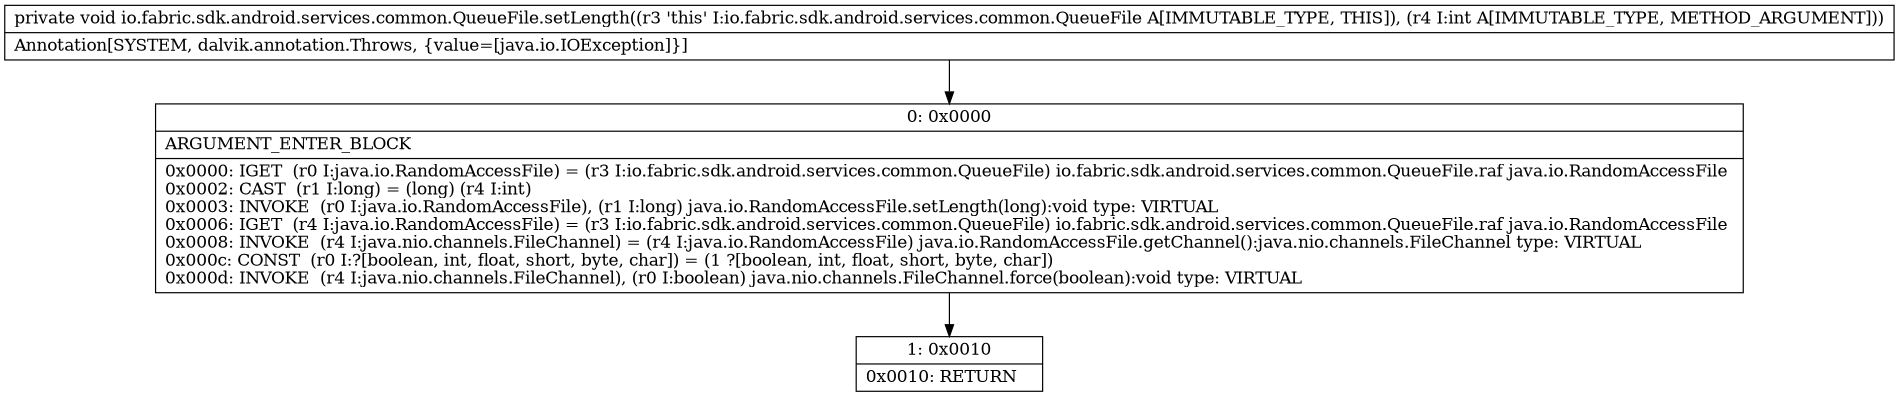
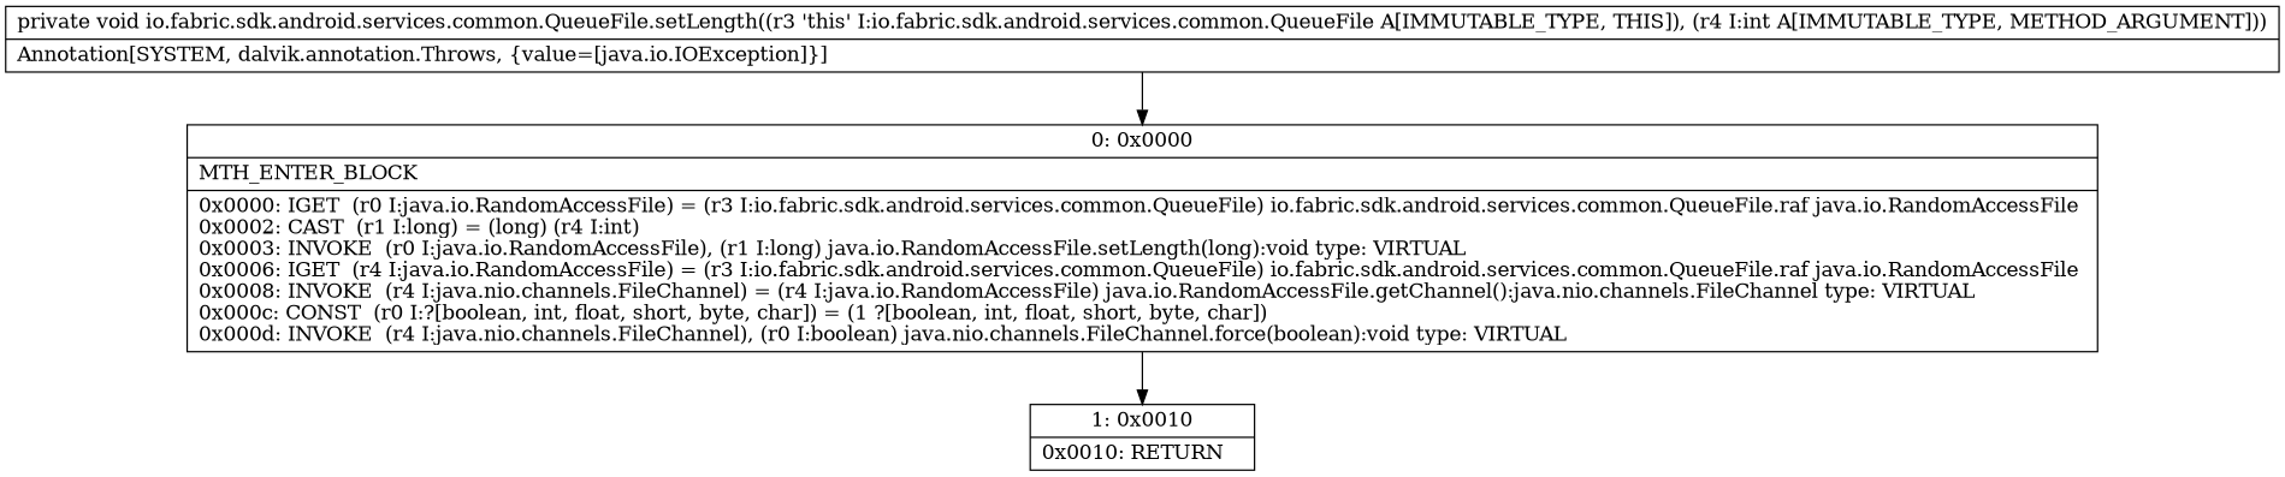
  digraph {
    node [shape=record]
-   n1 [label="{0\:\ 0x0000|ARGUMENT_ENTER_BLOCK\l|0x0000: IGET  (r0 I:java.io.RandomAccessFile) = (r3 I:io.fabric.sdk.android.services.common.QueueFile) io.fabric.sdk.android.services.common.QueueFile.raf java.io.RandomAccessFile \l0x0002: CAST  (r1 I:long) = (long) (r4 I:int) \l0x0003: INVOKE  (r0 I:java.io.RandomAccessFile), (r1 I:long) java.io.RandomAccessFile.setLength(long):void type: VIRTUAL \l0x0006: IGET  (r4 I:java.io.RandomAccessFile) = (r3 I:io.fabric.sdk.android.services.common.QueueFile) io.fabric.sdk.android.services.common.QueueFile.raf java.io.RandomAccessFile \l0x0008: INVOKE  (r4 I:java.nio.channels.FileChannel) = (r4 I:java.io.RandomAccessFile) java.io.RandomAccessFile.getChannel():java.nio.channels.FileChannel type: VIRTUAL \l0x000c: CONST  (r0 I:?[boolean, int, float, short, byte, char]) = (1 ?[boolean, int, float, short, byte, char]) \l0x000d: INVOKE  (r4 I:java.nio.channels.FileChannel), (r0 I:boolean) java.nio.channels.FileChannel.force(boolean):void type: VIRTUAL \l}"]
+   n1 [label="{0\:\ 0x0000|MTH_ENTER_BLOCK\l|0x0000: IGET  (r0 I:java.io.RandomAccessFile) = (r3 I:io.fabric.sdk.android.services.common.QueueFile) io.fabric.sdk.android.services.common.QueueFile.raf java.io.RandomAccessFile \l0x0002: CAST  (r1 I:long) = (long) (r4 I:int) \l0x0003: INVOKE  (r0 I:java.io.RandomAccessFile), (r1 I:long) java.io.RandomAccessFile.setLength(long):void type: VIRTUAL \l0x0006: IGET  (r4 I:java.io.RandomAccessFile) = (r3 I:io.fabric.sdk.android.services.common.QueueFile) io.fabric.sdk.android.services.common.QueueFile.raf java.io.RandomAccessFile \l0x0008: INVOKE  (r4 I:java.nio.channels.FileChannel) = (r4 I:java.io.RandomAccessFile) java.io.RandomAccessFile.getChannel():java.nio.channels.FileChannel type: VIRTUAL \l0x000c: CONST  (r0 I:?[boolean, int, float, short, byte, char]) = (1 ?[boolean, int, float, short, byte, char]) \l0x000d: INVOKE  (r4 I:java.nio.channels.FileChannel), (r0 I:boolean) java.nio.channels.FileChannel.force(boolean):void type: VIRTUAL \l}"]
    n2 [label="{1\:\ 0x0010|0x0010: RETURN   \l}"]
    n3 [label="{private void io.fabric.sdk.android.services.common.QueueFile.setLength((r3 'this' I:io.fabric.sdk.android.services.common.QueueFile A[IMMUTABLE_TYPE, THIS]), (r4 I:int A[IMMUTABLE_TYPE, METHOD_ARGUMENT]))  | Annotation[SYSTEM, dalvik.annotation.Throws, \{value=[java.io.IOException]\}]\l}"]
    n1 -> n2
    n3 -> n1
  }
